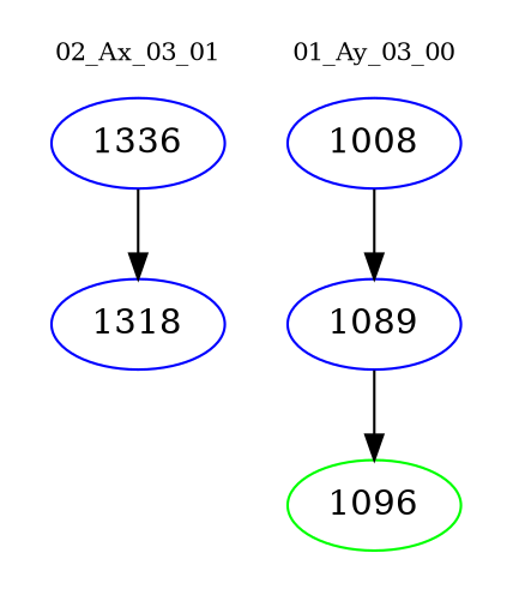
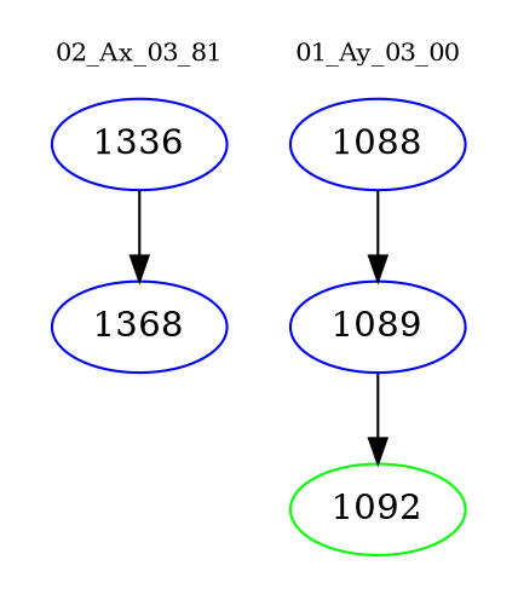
  digraph {
    node [color=blue]
    edge [color=black]
    n1 [label=1336]
-   n2 [label=1318]
-   n3 [label=1008]
-   n4 [color=green label=1096]
+   n2 [label=1368]
+   n3 [label=1088]
+   n4 [color=green label=1092]
    n5 [label=1089]
    subgraph cluster_1 {
      color=white
      fontsize=10
-     label="02_Ax_03_01"
+     label="02_Ax_03_81"
      n1
      n2
    }
    subgraph cluster_2 {
      color=white
      fontsize=10
      label="01_Ay_03_00"
      n3
      n4
      n5
    }
    n1 -> n2
    n3 -> n5
    n5 -> n4
  }
